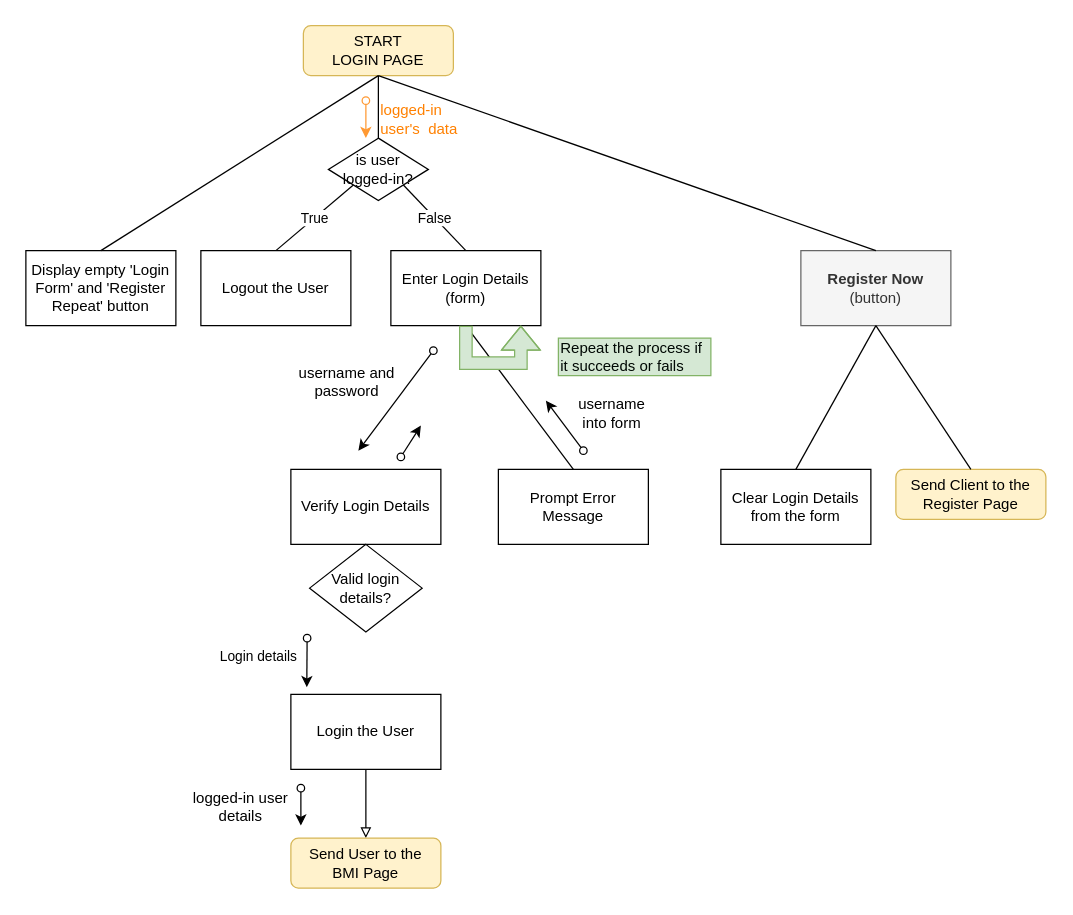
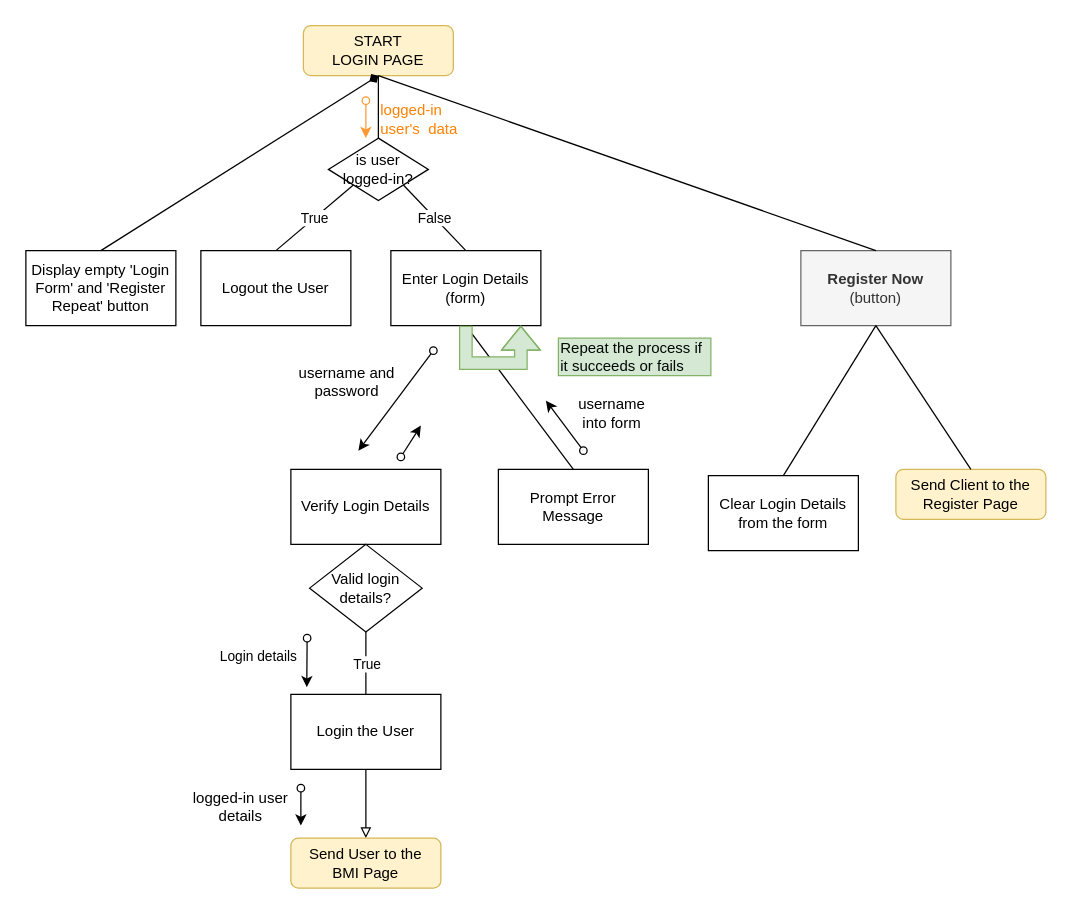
  <mxCell id="0" />
  <mxCell id="1" parent="0" />
  <mxCell id="2" value="Enter Login Details (form)" style="rounded=0;whiteSpace=wrap;html=1;" parent="1" vertex="1"><mxGeometry x="312" y="200" width="120" height="60" as="geometry" /></mxCell>
  <mxCell id="3" value="Verify Login Details" style="rounded=0;whiteSpace=wrap;html=1;" parent="1" vertex="1"><mxGeometry x="232" y="375" width="120" height="60" as="geometry" /></mxCell>
  <mxCell id="4" value="Valid login details?" style="rhombus;whiteSpace=wrap;html=1;" parent="1" vertex="1"><mxGeometry x="247" y="435" width="90" height="70" as="geometry" /></mxCell>
  <mxCell id="5" value="Prompt Error Message" style="rounded=0;whiteSpace=wrap;html=1;" parent="1" vertex="1"><mxGeometry x="398" y="375" width="120" height="60" as="geometry" /></mxCell>
  <mxCell id="6" value="Login the User" style="rounded=0;whiteSpace=wrap;html=1;" parent="1" vertex="1"><mxGeometry x="232" y="555" width="120" height="60" as="geometry" /></mxCell>
  <mxCell id="7" value="" style="endArrow=classic;html=1;rounded=0;startArrow=oval;startFill=0;" parent="1" edge="1"><mxGeometry width="50" height="50" relative="1" as="geometry"><mxPoint x="346" y="280" as="sourcePoint" /><mxPoint x="286" y="360" as="targetPoint" /></mxGeometry></mxCell>
+ <mxCell id="8" value="" style="endArrow=none;html=1;rounded=0;exitX=0.5;exitY=1;exitDx=0;exitDy=0;entryX=0.5;entryY=0;entryDx=0;entryDy=0;endFill=0;" parent="1" source="4" target="6" edge="1"><mxGeometry relative="1" as="geometry"><mxPoint x="88" y="485" as="sourcePoint" /><mxPoint x="209" y="425" as="targetPoint" /></mxGeometry></mxCell>
+ <mxCell id="9" value="True" style="edgeLabel;resizable=0;html=1;;align=center;verticalAlign=middle;" parent="8" connectable="0" vertex="1"><mxGeometry relative="1" as="geometry" /></mxCell>
  <mxCell id="10" value="&lt;b&gt;Register Now&lt;/b&gt;&lt;br&gt;(button)" style="rounded=0;whiteSpace=wrap;html=1;fillColor=#f5f5f5;fontColor=#333333;strokeColor=#666666;" parent="1" vertex="1"><mxGeometry x="640" y="200" width="120" height="60" as="geometry" /></mxCell>
  <mxCell id="11" value="START&lt;br&gt;LOGIN PAGE" style="rounded=1;whiteSpace=wrap;html=1;fillColor=#fff2cc;strokeColor=#d6b656;" parent="1" vertex="1"><mxGeometry x="242" y="20" width="120" height="40" as="geometry" /></mxCell>
  <mxCell id="12" value="" style="endArrow=classic;html=1;rounded=0;startArrow=oval;startFill=0;" parent="1" edge="1"><mxGeometry width="50" height="50" relative="1" as="geometry"><mxPoint x="320" y="365" as="sourcePoint" /><mxPoint x="336" y="340" as="targetPoint" /></mxGeometry></mxCell>
  <mxCell id="13" value="is user logged-in?" style="rhombus;whiteSpace=wrap;html=1;" parent="1" vertex="1"><mxGeometry x="262" y="110" width="80" height="50" as="geometry" /></mxCell>
  <mxCell id="14" value="" style="endArrow=none;html=1;rounded=0;exitX=1;exitY=1;exitDx=0;exitDy=0;entryX=0.5;entryY=0;entryDx=0;entryDy=0;endFill=0;" parent="1" source="13" target="2" edge="1"><mxGeometry relative="1" as="geometry"><mxPoint x="438" y="210" as="sourcePoint" /><mxPoint x="379" y="175" as="targetPoint" /></mxGeometry></mxCell>
  <mxCell id="15" value="False" style="edgeLabel;resizable=0;html=1;;align=center;verticalAlign=middle;" parent="14" connectable="0" vertex="1"><mxGeometry relative="1" as="geometry" /></mxCell>
  <mxCell id="16" value="" style="endArrow=none;html=1;rounded=0;exitX=0;exitY=1;exitDx=0;exitDy=0;endFill=0;entryX=0.5;entryY=0;entryDx=0;entryDy=0;" parent="1" source="13" target="26" edge="1"><mxGeometry relative="1" as="geometry"><mxPoint x="242" y="185" as="sourcePoint" /><mxPoint x="80" y="170" as="targetPoint" /></mxGeometry></mxCell>
  <mxCell id="17" value="True" style="edgeLabel;resizable=0;html=1;;align=center;verticalAlign=middle;" parent="16" connectable="0" vertex="1"><mxGeometry relative="1" as="geometry" /></mxCell>
  <mxCell id="18" value="" style="endArrow=block;html=1;rounded=0;exitX=0.5;exitY=1;exitDx=0;exitDy=0;entryX=0.5;entryY=0;entryDx=0;entryDy=0;endFill=0;" parent="1" source="6" target="24" edge="1"><mxGeometry relative="1" as="geometry"><mxPoint x="259.875" y="667.5" as="sourcePoint" /><mxPoint x="204" y="790" as="targetPoint" /></mxGeometry></mxCell>
  <mxCell id="19" value="" style="endArrow=classic;html=1;rounded=0;startArrow=oval;startFill=0;" parent="1" edge="1"><mxGeometry width="50" height="50" relative="1" as="geometry"><mxPoint x="240" y="630" as="sourcePoint" /><mxPoint x="240" y="660" as="targetPoint" /></mxGeometry></mxCell>
  <mxCell id="20" value="logged-in user details" style="text;html=1;align=center;verticalAlign=middle;whiteSpace=wrap;rounded=0;" parent="1" vertex="1"><mxGeometry x="152" y="630" width="80" height="30" as="geometry" /></mxCell>
  <mxCell id="21" value="" style="endArrow=none;html=1;rounded=0;exitX=0.5;exitY=0;exitDx=0;exitDy=0;entryX=0.5;entryY=1;entryDx=0;entryDy=0;endFill=0;" parent="1" source="5" target="2" edge="1"><mxGeometry width="50" height="50" relative="1" as="geometry"><mxPoint x="389" y="245" as="sourcePoint" /><mxPoint x="292" y="265" as="targetPoint" /></mxGeometry></mxCell>
  <mxCell id="22" value="username into form" style="text;html=1;align=center;verticalAlign=middle;whiteSpace=wrap;rounded=0;" parent="1" vertex="1"><mxGeometry x="456" y="320" width="66" height="20" as="geometry" /></mxCell>
  <mxCell id="23" value="" style="endArrow=classic;html=1;rounded=0;startArrow=oval;startFill=0;" parent="1" edge="1"><mxGeometry width="50" height="50" relative="1" as="geometry"><mxPoint x="466" y="360" as="sourcePoint" /><mxPoint x="436" y="320" as="targetPoint" /></mxGeometry></mxCell>
  <mxCell id="24" value="Send User to the&lt;br&gt;BMI Page" style="rounded=1;whiteSpace=wrap;html=1;fillColor=#fff2cc;strokeColor=#d6b656;" parent="1" vertex="1"><mxGeometry x="232" y="670" width="120" height="40" as="geometry" /></mxCell>
  <mxCell id="25" value="Send Client to the &lt;br&gt;Register Page" style="rounded=1;whiteSpace=wrap;html=1;fillColor=#fff2cc;strokeColor=#d6b656;" parent="1" vertex="1"><mxGeometry x="716" y="375" width="120" height="40" as="geometry" /></mxCell>
  <mxCell id="26" value="Logout the User" style="rounded=0;whiteSpace=wrap;html=1;" parent="1" vertex="1"><mxGeometry x="160" y="200" width="120" height="60" as="geometry" /></mxCell>
  <mxCell id="27" value="" style="endArrow=none;html=1;rounded=0;entryX=0.5;entryY=1;entryDx=0;entryDy=0;exitX=0.5;exitY=0;exitDx=0;exitDy=0;" parent="1" source="10" target="11" edge="1"><mxGeometry width="50" height="50" relative="1" as="geometry"><mxPoint x="450" y="240" as="sourcePoint" /><mxPoint x="500" y="190" as="targetPoint" /></mxGeometry></mxCell>
  <mxCell id="28" value="" style="endArrow=none;html=1;rounded=0;entryX=0.5;entryY=1;entryDx=0;entryDy=0;exitX=0.5;exitY=0;exitDx=0;exitDy=0;" parent="1" source="13" target="11" edge="1"><mxGeometry width="50" height="50" relative="1" as="geometry"><mxPoint x="150" y="280" as="sourcePoint" /><mxPoint x="200" y="230" as="targetPoint" /></mxGeometry></mxCell>
  <mxCell id="29" value="username and password" style="text;html=1;align=center;verticalAlign=middle;whiteSpace=wrap;rounded=0;" parent="1" vertex="1"><mxGeometry x="232" y="290" width="90" height="30" as="geometry" /></mxCell>
  <mxCell id="30" style="edgeStyle=orthogonalEdgeStyle;rounded=0;orthogonalLoop=1;jettySize=auto;html=1;curved=1;shape=flexArrow;fillColor=#d5e8d4;strokeColor=#82b366;" parent="1" source="2" edge="1"><mxGeometry relative="1" as="geometry"><mxPoint x="416" y="260" as="targetPoint" /><Array as="points"><mxPoint x="372" y="290" /><mxPoint x="416" y="290" /></Array></mxGeometry></mxCell>
- <mxCell id="31" value="Clear Login Details&lt;br&gt;from the form" style="rounded=0;whiteSpace=wrap;html=1;" parent="1" vertex="1"><mxGeometry x="576" y="375" width="120" height="60" as="geometry" /></mxCell>
+ <mxCell id="31" value="Clear Login Details&lt;br&gt;from the form" style="rounded=0;whiteSpace=wrap;html=1;" parent="1" vertex="1"><mxGeometry x="566" y="380" width="120" height="60" as="geometry" /></mxCell>
  <mxCell id="32" value="" style="endArrow=none;html=1;rounded=0;entryX=0.5;entryY=1;entryDx=0;entryDy=0;exitX=0.5;exitY=0;exitDx=0;exitDy=0;" parent="1" source="31" target="10" edge="1"><mxGeometry width="50" height="50" relative="1" as="geometry"><mxPoint x="656" y="360" as="sourcePoint" /><mxPoint x="706" y="310" as="targetPoint" /></mxGeometry></mxCell>
  <mxCell id="33" value="" style="endArrow=none;html=1;rounded=0;entryX=0.5;entryY=1;entryDx=0;entryDy=0;exitX=0.5;exitY=0;exitDx=0;exitDy=0;" parent="1" source="25" target="10" edge="1"><mxGeometry width="50" height="50" relative="1" as="geometry"><mxPoint x="736" y="350" as="sourcePoint" /><mxPoint x="786" y="300" as="targetPoint" /></mxGeometry></mxCell>
  <mxCell id="34" value="" style="endArrow=classic;html=1;rounded=0;startArrow=oval;startFill=0;entryX=0.106;entryY=-0.096;entryDx=0;entryDy=0;entryPerimeter=0;" parent="1" target="6" edge="1"><mxGeometry width="50" height="50" relative="1" as="geometry"><mxPoint x="245" y="510" as="sourcePoint" /><mxPoint x="262" y="500" as="targetPoint" /></mxGeometry></mxCell>
  <mxCell id="35" value="Login details" style="edgeLabel;html=1;align=center;verticalAlign=middle;resizable=0;points=[];" parent="34" vertex="1" connectable="0"><mxGeometry x="-0.233" relative="1" as="geometry"><mxPoint x="-39" as="offset" /></mxGeometry></mxCell>
  <mxCell id="36" value="Display empty&lt;span style=&quot;background-color: initial;&quot;&gt;&amp;nbsp;'Login Form' and 'Register Repeat' button&lt;/span&gt;" style="rounded=0;whiteSpace=wrap;html=1;" parent="1" vertex="1"><mxGeometry y="200" width="120" height="60" as="geometry" x="20" /></mxCell>
- <mxCell id="37" value="" style="endArrow=none;html=1;rounded=0;entryX=0.5;entryY=1;entryDx=0;entryDy=0;exitX=0.5;exitY=0;exitDx=0;exitDy=0;" parent="1" source="36" target="11" edge="1"><mxGeometry width="50" height="50" relative="1" as="geometry"><mxPoint x="156" y="180" as="sourcePoint" /><mxPoint x="206" y="130" as="targetPoint" /></mxGeometry></mxCell>
+ <mxCell id="37" value="" style="endArrow=diamond;html=1;rounded=0;entryX=0.5;entryY=1;entryDx=0;entryDy=0;exitX=0.5;exitY=0;exitDx=0;exitDy=0;" parent="1" source="36" target="11" edge="1"><mxGeometry width="50" height="50" relative="1" as="geometry"><mxPoint x="156" y="180" as="sourcePoint" /><mxPoint x="206" y="130" as="targetPoint" /></mxGeometry></mxCell>
  <mxCell id="38" value="&amp;nbsp; &amp;nbsp;logged-in&amp;nbsp; &amp;nbsp; &amp;nbsp; &amp;nbsp; &amp;nbsp;user's&amp;nbsp; data" style="text;html=1;align=left;verticalAlign=middle;whiteSpace=wrap;rounded=0;fontColor=#FF8000;" parent="1" vertex="1"><mxGeometry x="292" y="80" width="84" height="30" as="geometry" /></mxCell>
  <mxCell id="39" value="" style="endArrow=classic;html=1;rounded=0;exitX=0;exitY=0;exitDx=0;exitDy=0;startArrow=oval;startFill=0;entryX=0;entryY=1;entryDx=0;entryDy=0;strokeColor=#FF9933;" parent="1" source="38" target="38" edge="1"><mxGeometry width="50" height="50" relative="1" as="geometry"><mxPoint x="-255.5" y="320" as="sourcePoint" /><mxPoint x="-215.5" y="320" as="targetPoint" /></mxGeometry></mxCell>
  <mxCell id="40" value="&lt;font color=&quot;#000804&quot;&gt;Repeat the process if it succeeds or fails&lt;/font&gt;" style="text;html=1;align=left;verticalAlign=middle;whiteSpace=wrap;rounded=0;fillColor=#d5e8d4;strokeColor=#82b366;" parent="1" vertex="1"><mxGeometry x="446" y="270" width="122" height="30" as="geometry" /></mxCell>
